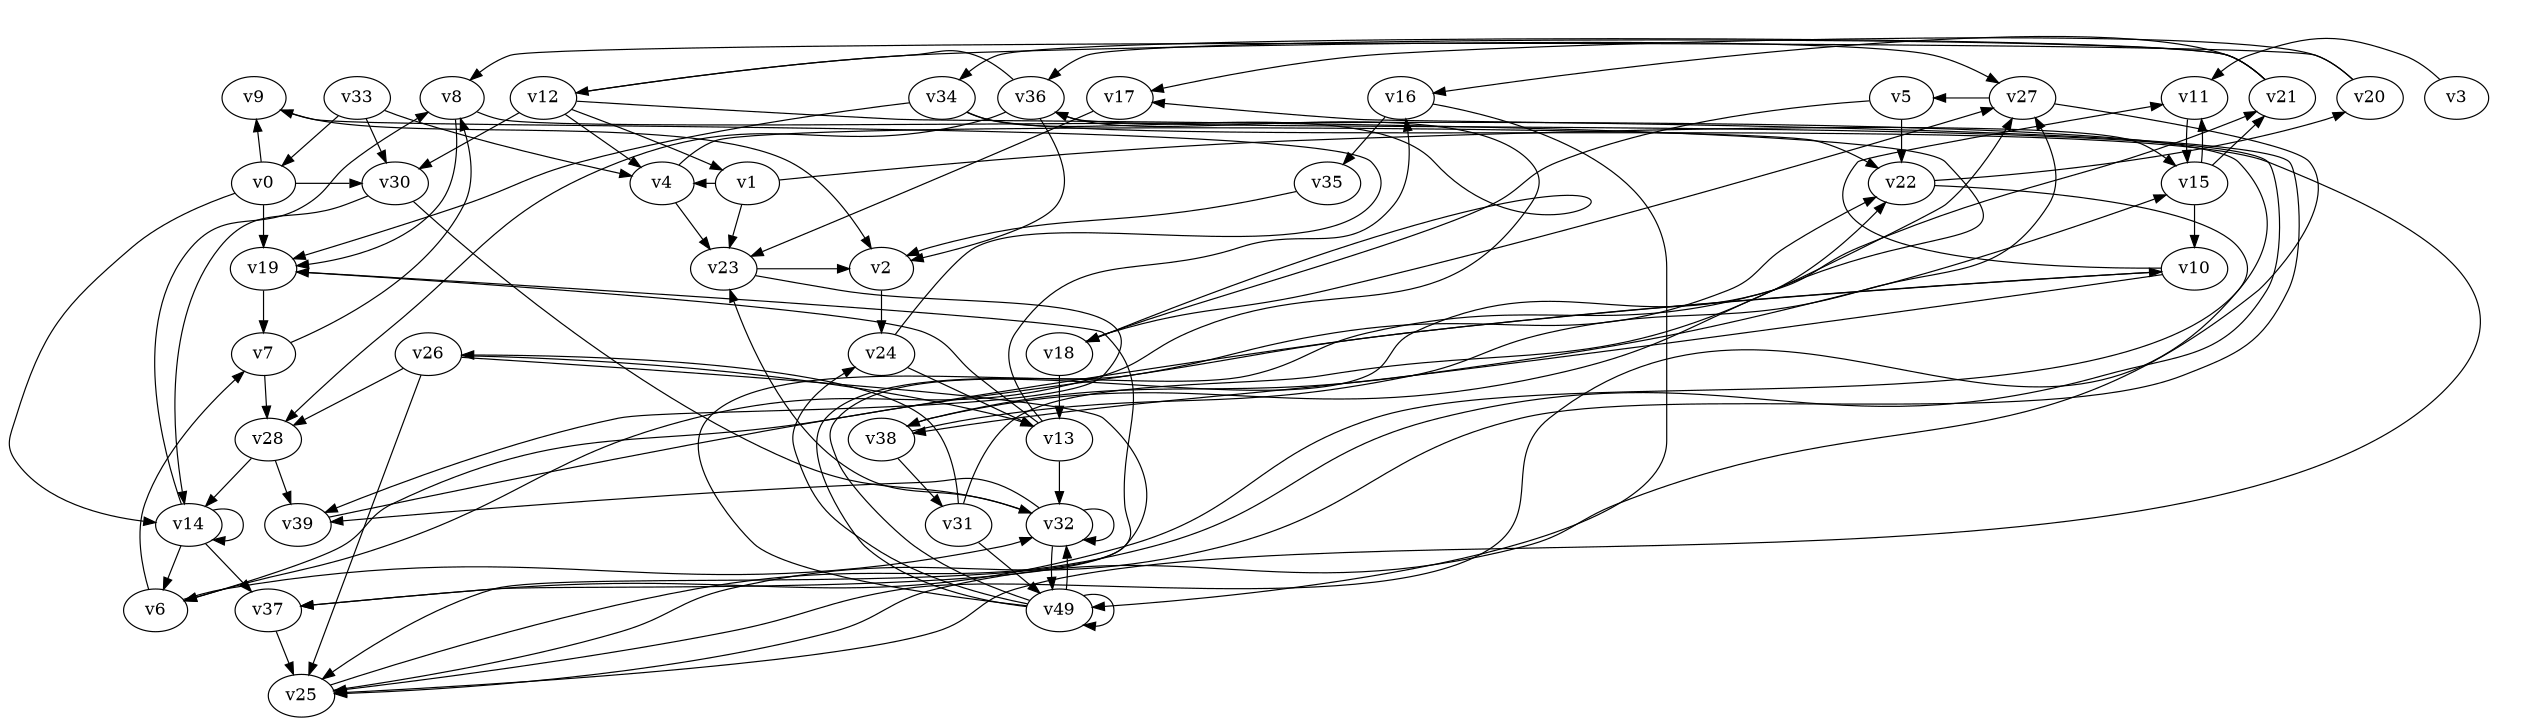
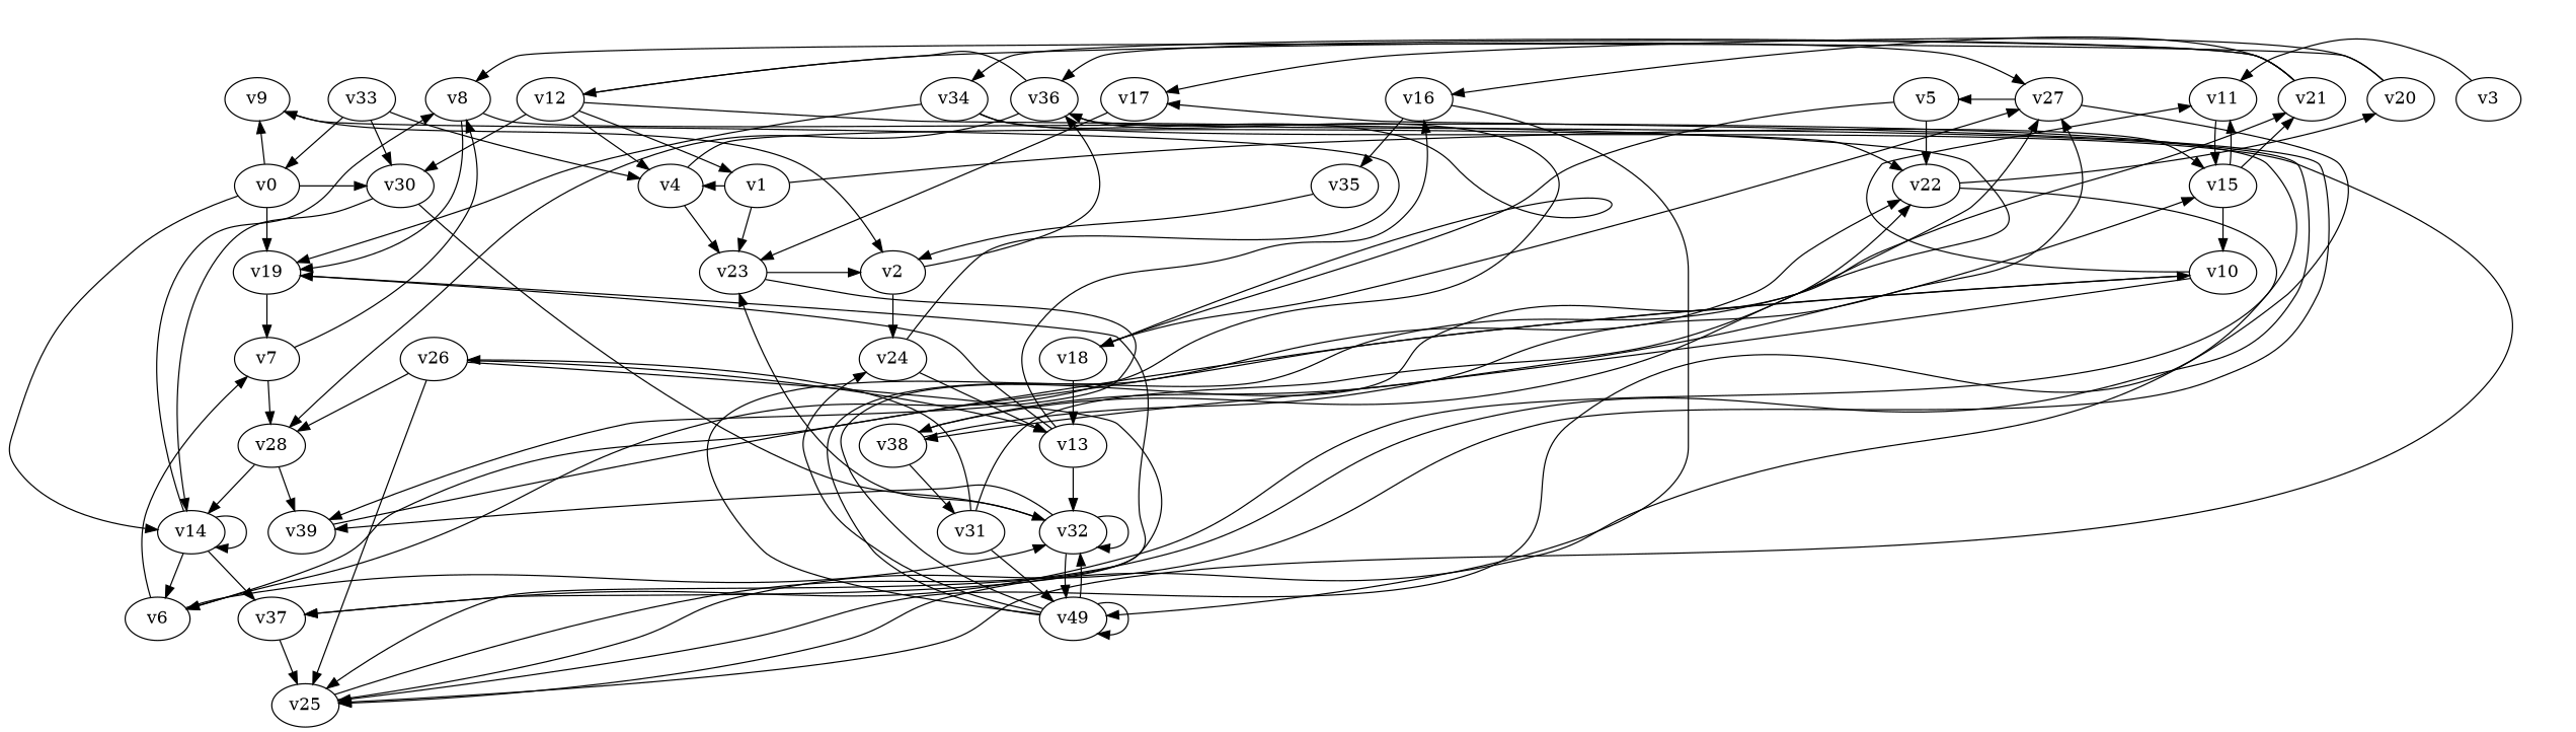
  digraph {
    node [player=1]
    v0
    v9
    v14
    v19 [player=0]
    v30
    v2 [player=0]
    v6 [player=0]
    v8
    v37
    v7 [player=0]
    v25
    v32
    v4 [player=0]
    v1
    v15
    v23 [player=0]
    v22 [player=0]
    v11
    v10
    v21 [player=0]
    v39 [player=0]
    v24
    v13 [player=0]
    v3 [player=0]
    v20 [player=0]
    v5 [player=0]
    v18
    v27 [player=0]
    v28 [player=0]
    n30 [label=v49 player=0]
    v38
    v31 [player=0]
    v12 [player=0]
    v16
    v35
    v34
    v36
    v17
    v26 [player=0]
    v33
    v0 -> v9 [constraint="time == 12"]
    v0 -> v14 [constraint="time == 6"]
    v0 -> v19
    v0 -> v30 [constraint="time % 3 == 1"]
    v9 -> v2 [constraint="(time % 3 == 0) || (time % 3 == 1)"]
    v14 -> v14 [constraint="time >= 4"]
    v14 -> v6
    v14 -> v8 [constraint="time == 3"]
    v14 -> v37
    v19 -> v7
    v19 -> v25 [constraint="time % 3 == 1"]
    v30 -> v14 [constraint="time % 6 == 3"]
    v30 -> v32 [constraint="time == 16"]
    v2 -> v24
    v6 -> v7
    v6 -> v32 [constraint="time >= 6"]
    v8 -> v19 [constraint="time <= 5"]
    v8 -> v37 [constraint="time <= 16"]
    v37 -> v25
    v7 -> v8 [constraint="time % 5 == 0"]
    v7 -> v28
    v25 -> v36 [constraint="(time % 3 == 0) || (time % 5 == 1)"]
    v25 -> v17 [constraint="time <= 21"]
    v32 -> v32 [constraint="time % 2 == 1"]
    v32 -> v23 [constraint="time % 5 == 3"]
    v32 -> v39 [constraint="time == 14"]
    v32 -> n30
    v4 -> v23
    v4 -> v22 [constraint="time <= 14"]
    v1 -> v4 [constraint="time % 5 == 3"]
    v1 -> v15 [constraint="time == 10"]
    v1 -> v23
    v15 -> v11 [constraint="time <= 18"]
    v15 -> v10
    v15 -> v21 [constraint="time <= 14"]
    v23 -> v2 [constraint="time % 4 == 1"]
    v23 -> v39 [constraint="time % 6 == 2"]
    v22 -> v25 [constraint="time <= 23"]
    v22 -> v20 [constraint="time % 3 == 0"]
    v11 -> v15
    v10 -> v6 [constraint="time % 3 == 0"]
    v10 -> v11 [constraint="time == 17"]
    v10 -> v38 [constraint="time % 4 == 1"]
    v21 -> v16 [constraint="time == 8"]
    v21 -> v34 [constraint="time == 11"]
    v21 -> v36 [constraint="time % 6 == 4"]
    v39 -> v10 [constraint="time <= 16"]
    v24 -> v9 [constraint="time == 1"]
    v24 -> v13
    v13 -> v19 [constraint="time == 15"]
    v13 -> v32
    v13 -> v16 [constraint="time <= 5"]
    v3 -> v11 [constraint="time >= 1"]
    v20 -> v8 [constraint="time >= 4"]
    v20 -> v17 [constraint="time == 5"]
    v5 -> v22
    v5 -> v18 [constraint="time == 11"]
    v18 -> v13
    v18 -> v27 [constraint="time <= 7"]
    v27 -> v25 [constraint="time >= 12"]
    v27 -> v5 [constraint="time >= 13"]
    v28 -> v14
    v28 -> v39
    n30 -> v32 [constraint="time == 20"]
    n30 -> v22 [constraint="time >= 12"]
    n30 -> v21 [constraint="time >= 6"]
    n30 -> v24 [constraint="time <= 10"]
    n30 -> v27 [constraint="time == 15"]
    n30 -> n30 [constraint="time % 2 == 1"]
    v38 -> v15 [constraint="time % 6 == 3"]
    v38 -> v27 [constraint="time <= 23"]
    v38 -> v31
    v31 -> v22 [constraint="time == 13"]
    v31 -> n30
    v31 -> v26 [constraint="(time >= 6) && (time <= 16)"]
    v12 -> v30
    v12 -> v4 [constraint="time <= 17"]
    v12 -> v1
    v12 -> v27 [constraint="time >= 12"]
    v12 -> v38 [constraint="(time >= 9) && (time <= 19)"]
    v16 -> n30
    v16 -> v35
    v35 -> v2
    v34 -> v19 [constraint="time == 0"]
    v34 -> v25 [constraint="time % 6 == 5"]
    v34 -> v18 [constraint="time % 2 == 0"]
-   v36 -> v2 [constraint="time <= 9"]
+   v2 -> v36 [constraint="time <= 9"]
    v36 -> v6 [constraint="time == 1"]
    v36 -> v28 [constraint="time % 4 == 0"]
    v36 -> v12 [constraint="time == 7"]
    v17 -> v23 [constraint="time % 6 == 4"]
    v26 -> v37 [constraint="time <= 11"]
    v26 -> v25
    v26 -> v13 [constraint="time == 17"]
    v26 -> v28
    v33 -> v0
    v33 -> v30
    v33 -> v4 [constraint="time == 11"]
  }
